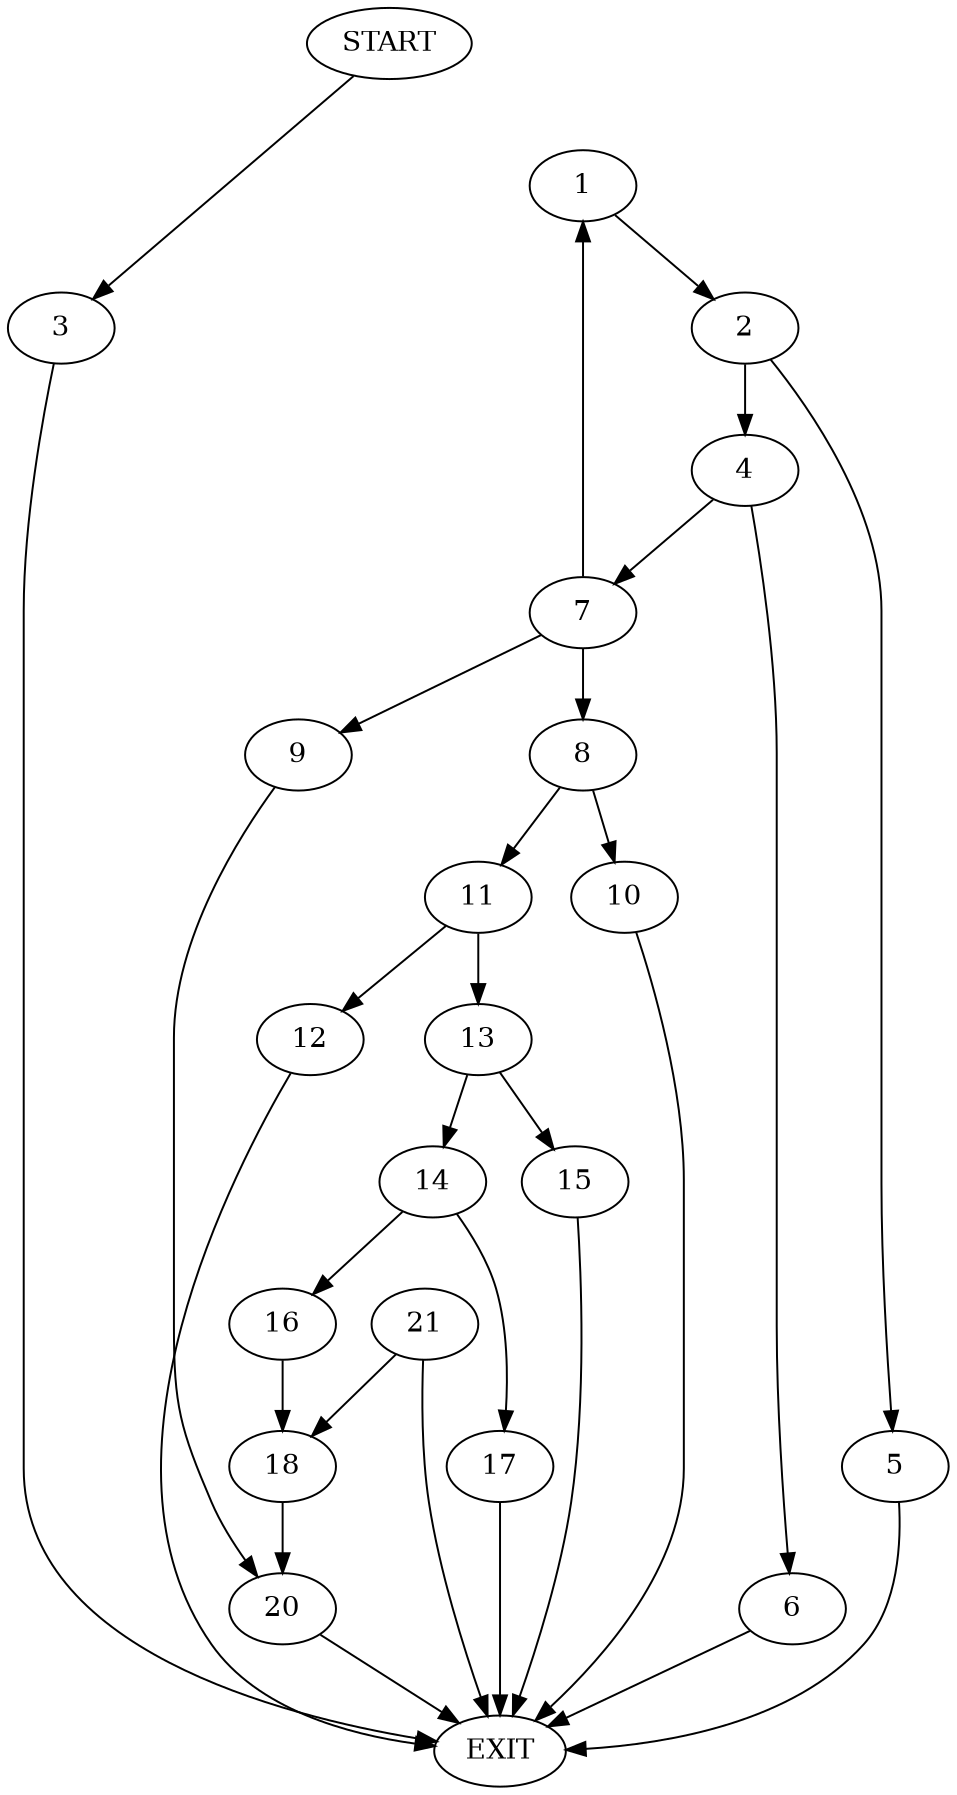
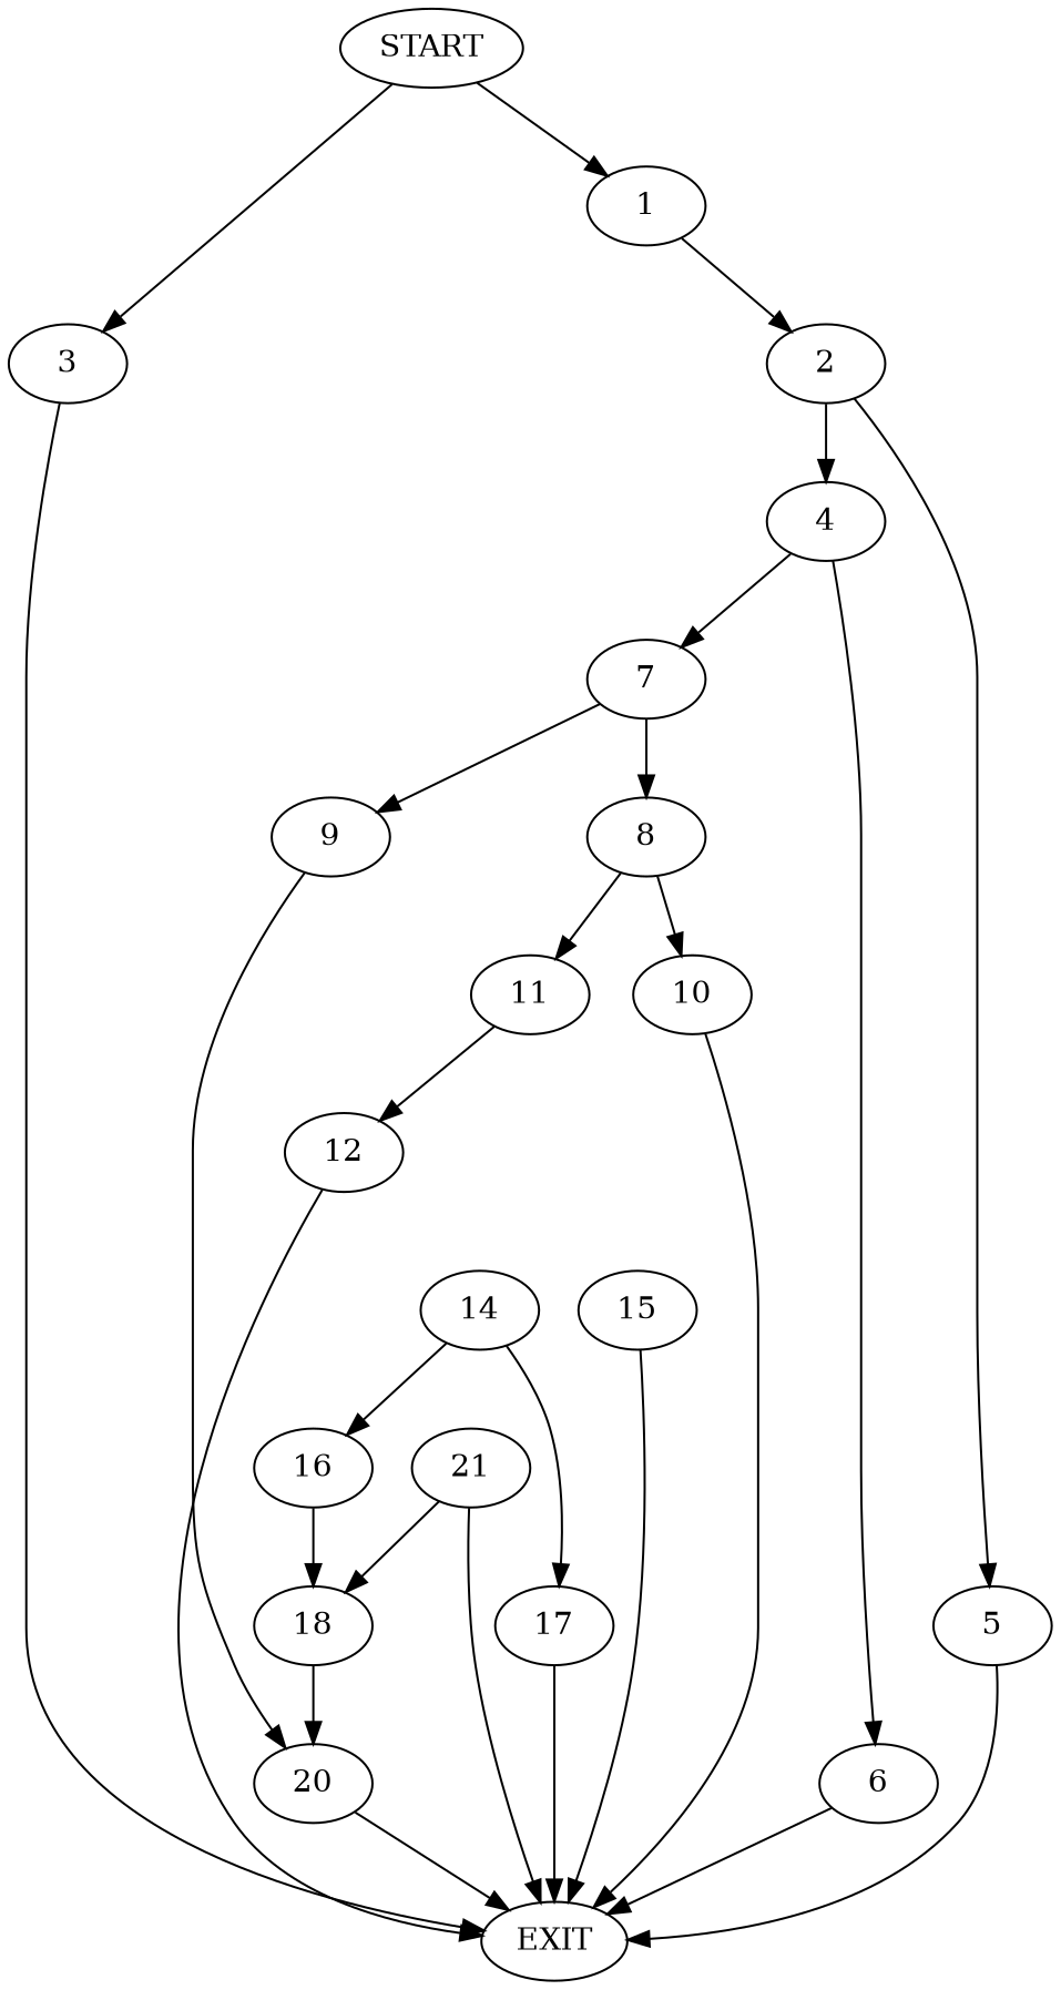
  digraph {
    n1 [label=START]
    1
    3
    2
    n5 [label=EXIT]
    4
    5
    6
    7
    8
    9
    10
    11
    20
    12
-   13
    14
    15
    16
    17
    18
    21
-   7 -> 1
+   n1 -> 1
    n1 -> 3
    1 -> 2
    3 -> n5
    2 -> 4
    2 -> 5
    4 -> 6
    4 -> 7
    5 -> n5
    6 -> n5
    7 -> 8
    7 -> 9
    8 -> 10
    8 -> 11
    9 -> 20
    10 -> n5
    11 -> 12
-   11 -> 13
    20 -> n5
    12 -> n5
-   13 -> 14
-   13 -> 15
    14 -> 16
    14 -> 17
    15 -> n5
    16 -> 18
    17 -> n5
    18 -> 20
    21 -> n5
    21 -> 18
  }
